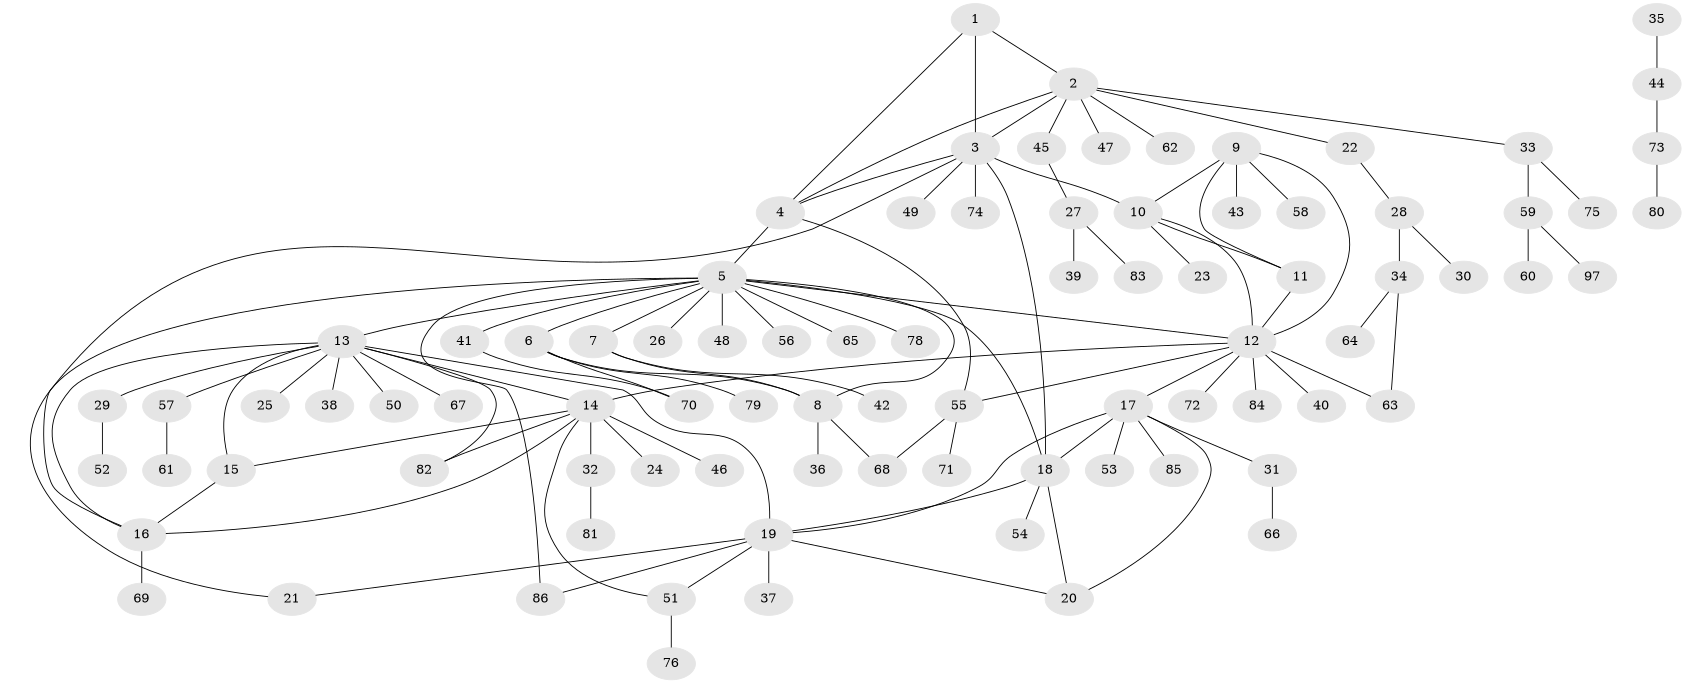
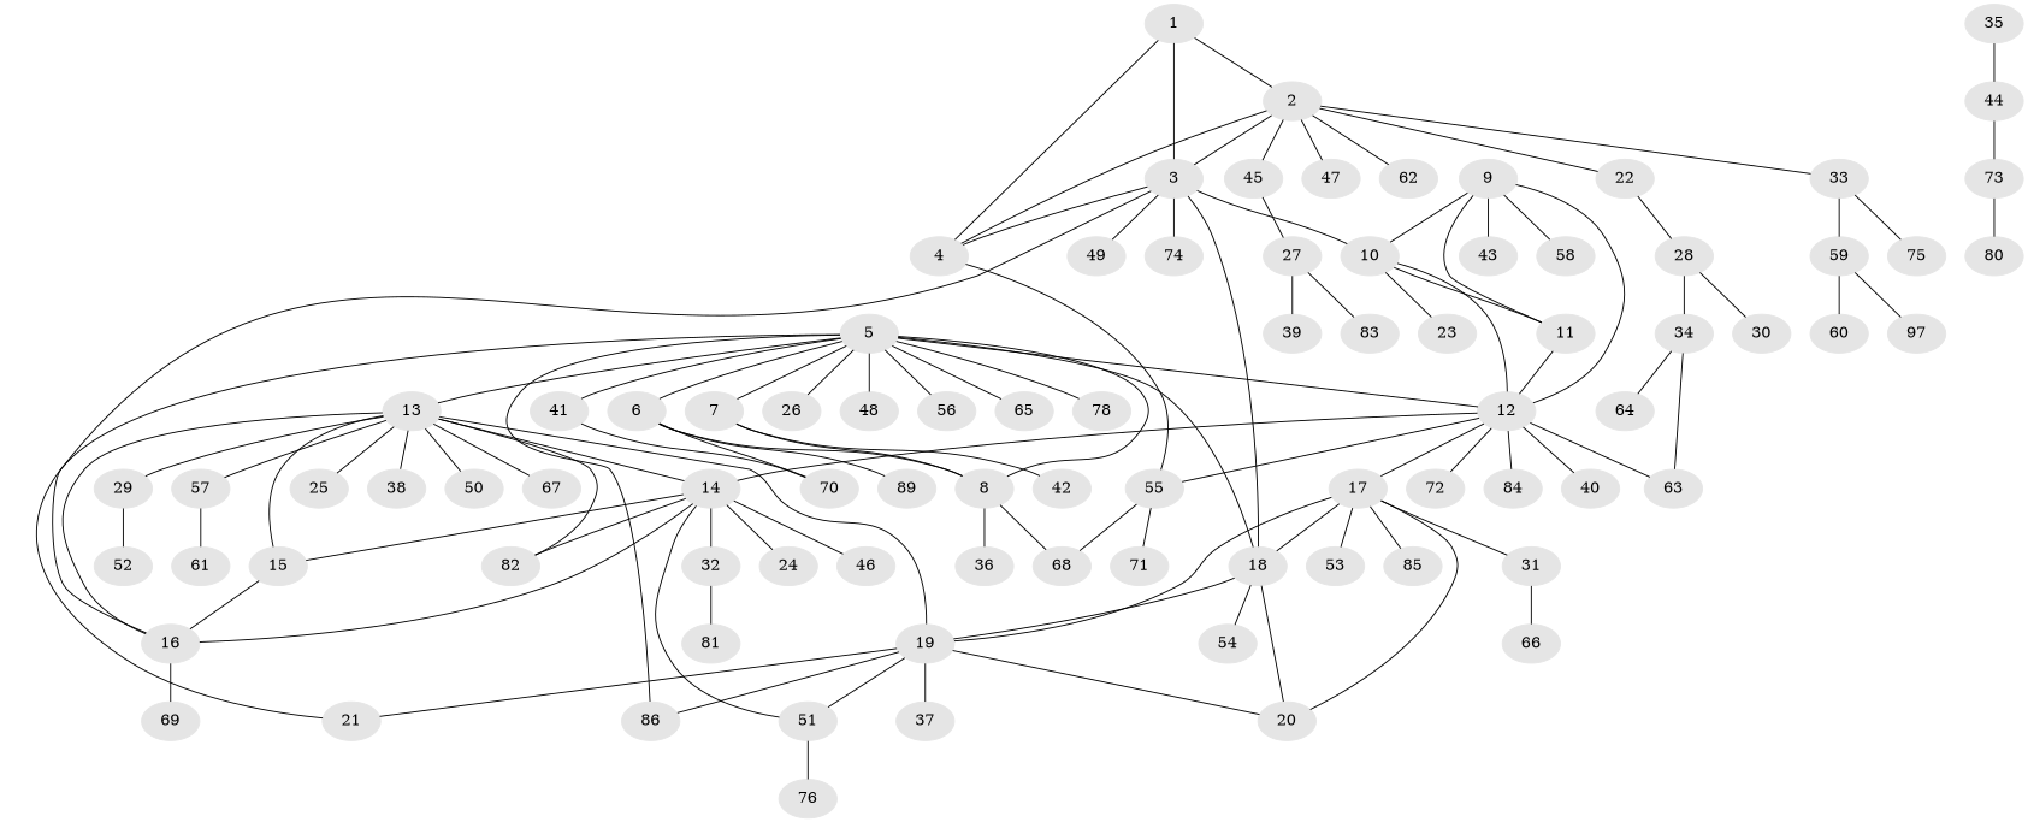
  graph {
    node [color=gray90 style=filled]
    1
    2
    3
    4
    22
    33
    45
    47
    62
    10
    16
    18
    49
    74
    5
    55
    28
    27
    39
    83
    59
    75
    12
    11
    23
    69
    19
    20
    54
    6
    7
    8
    13
    21
    26
    41
    48
    56
    65
    78
    86
    68
    71
-   79
+   79 [label=89]
    70
    42
    36
    14
    17
    40
    63
    72
    84
    15
    25
    29
    38
    50
    57
    67
    82
    9
    43
    58
    24
    32
    46
    51
    31
    53
    85
    37
    52
    61
    81
    35
    44
    76
    66
    30
    34
    64
    60
    n84 [label=97]
    73
    80
    1 -- 2
    1 -- 3
    1 -- 4
    2 -- 3
    2 -- 4
    2 -- 22
    2 -- 33
    2 -- 45
    2 -- 47
    2 -- 62
    3 -- 4
    3 -- 10
    3 -- 16
    3 -- 18
    3 -- 49
    3 -- 74
-   4 -- 5
    4 -- 55
    22 -- 28
    33 -- 59
    33 -- 75
    45 -- 27
    10 -- 12
    10 -- 11
    10 -- 23
    16 -- 69
    18 -- 19
    18 -- 20
    18 -- 54
    5 -- 18
    5 -- 12
    5 -- 6
    5 -- 7
    5 -- 8
    5 -- 13
    5 -- 21
    5 -- 26
    5 -- 41
    5 -- 48
    5 -- 56
    5 -- 65
    5 -- 78
    5 -- 86
    55 -- 68
    55 -- 71
    28 -- 30
    28 -- 34
    27 -- 39
    27 -- 83
    59 -- 60
    59 -- n84
    12 -- 55
    12 -- 14
    12 -- 17
    12 -- 40
    12 -- 63
    12 -- 72
    12 -- 84
    11 -- 12
    19 -- 20
    19 -- 21
    19 -- 86
    19 -- 51
    19 -- 37
    6 -- 8
    6 -- 79
    6 -- 70
    7 -- 8
    7 -- 42
    8 -- 68
    8 -- 36
    13 -- 16
    13 -- 19
    13 -- 14
    13 -- 15
    13 -- 25
    13 -- 29
    13 -- 38
    13 -- 50
    13 -- 57
    13 -- 67
    13 -- 82
    41 -- 70
    14 -- 16
    14 -- 15
    14 -- 82
    14 -- 24
    14 -- 32
    14 -- 46
    14 -- 51
    17 -- 18
    17 -- 19
    17 -- 20
    17 -- 31
    17 -- 53
    17 -- 85
    15 -- 16
    29 -- 52
    57 -- 61
    9 -- 10
    9 -- 12
    9 -- 11
    9 -- 43
    9 -- 58
    32 -- 81
    51 -- 76
    31 -- 66
    35 -- 44
    44 -- 73
    34 -- 63
    34 -- 64
    73 -- 80
  }
